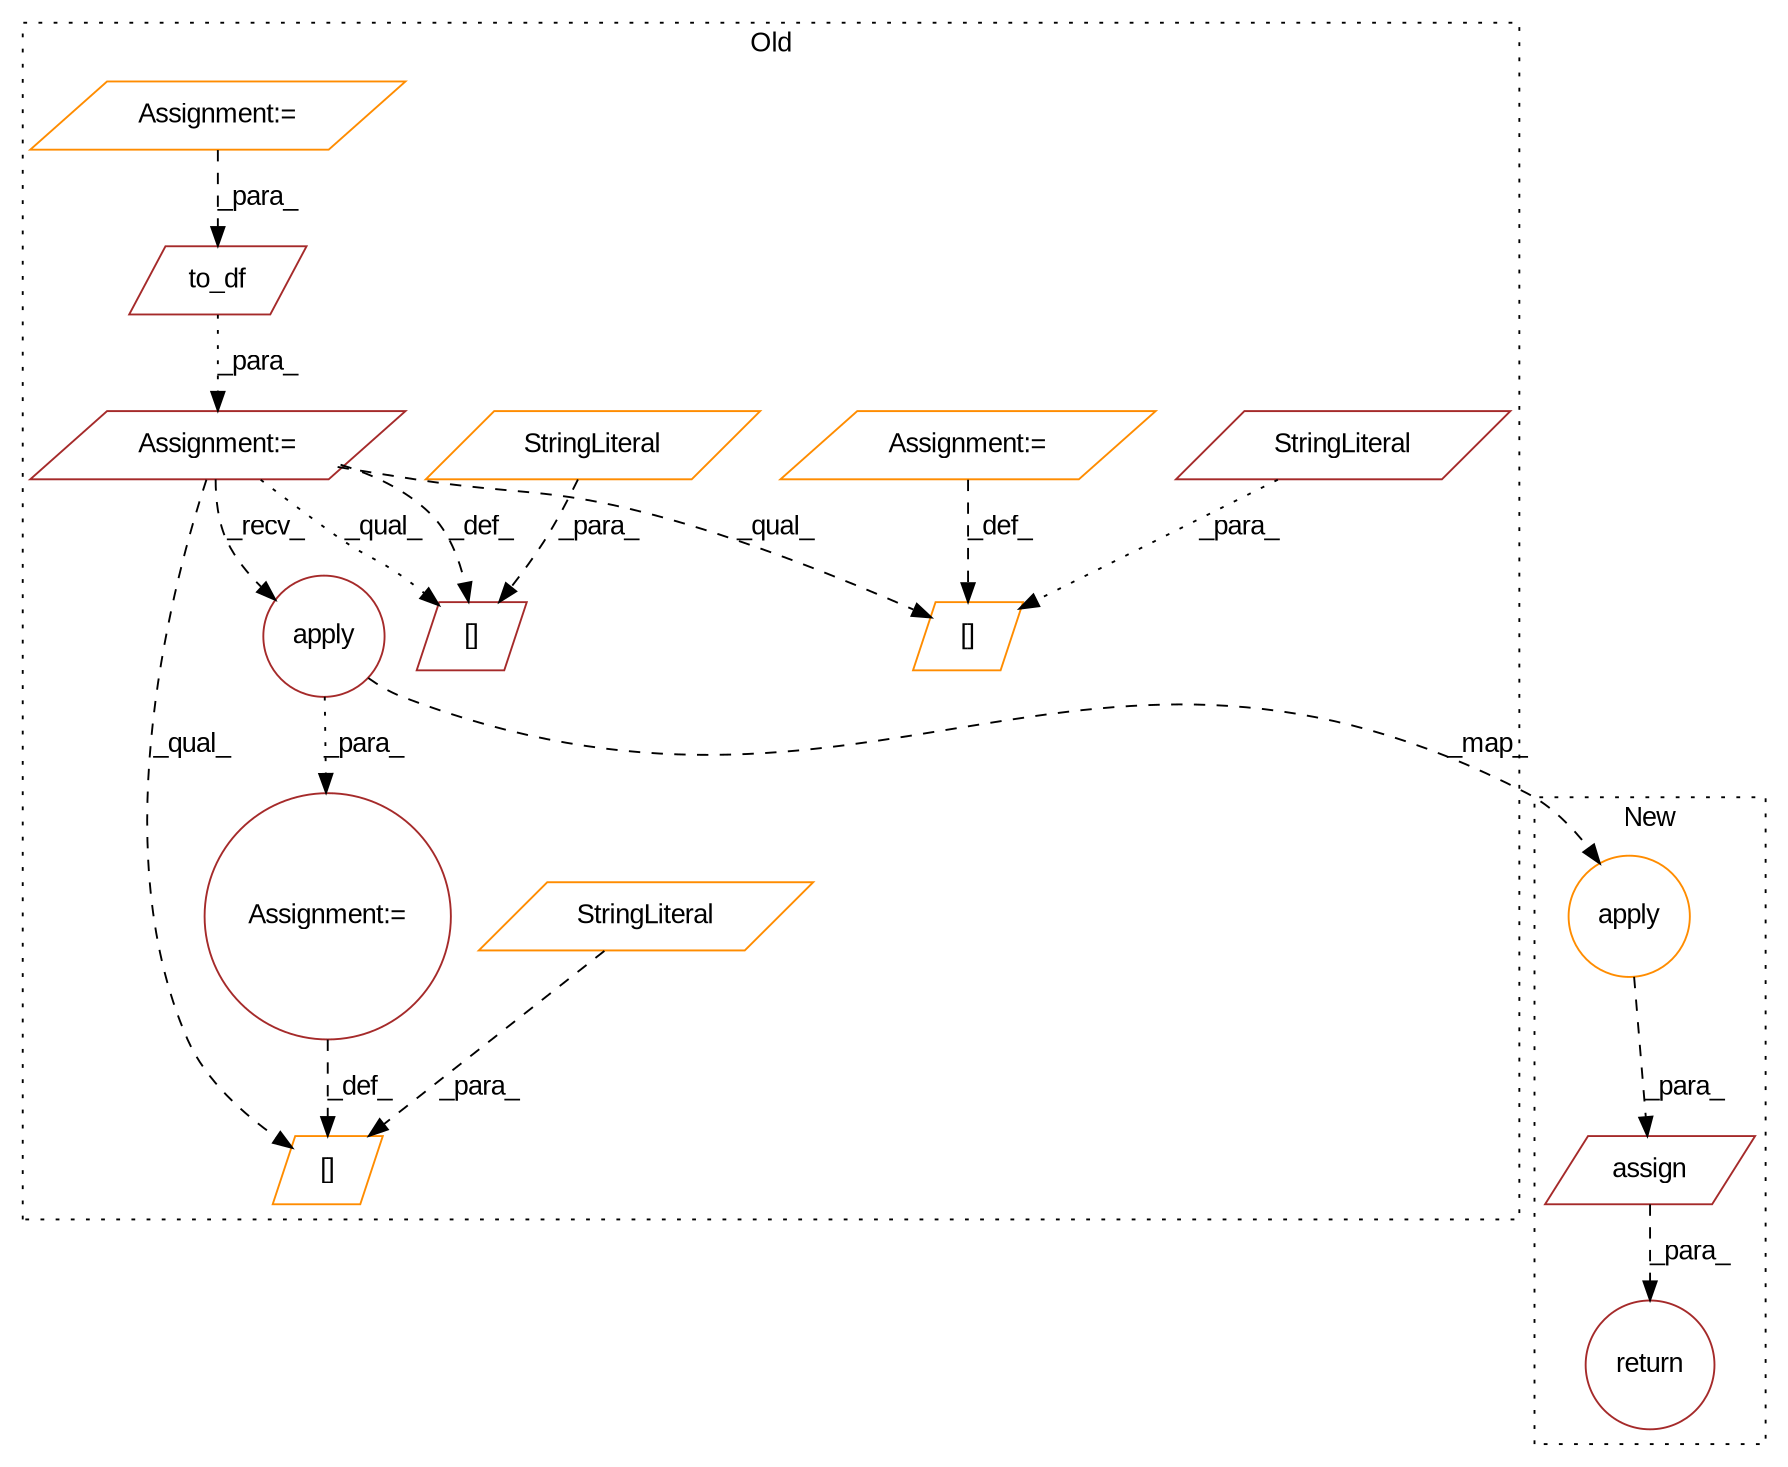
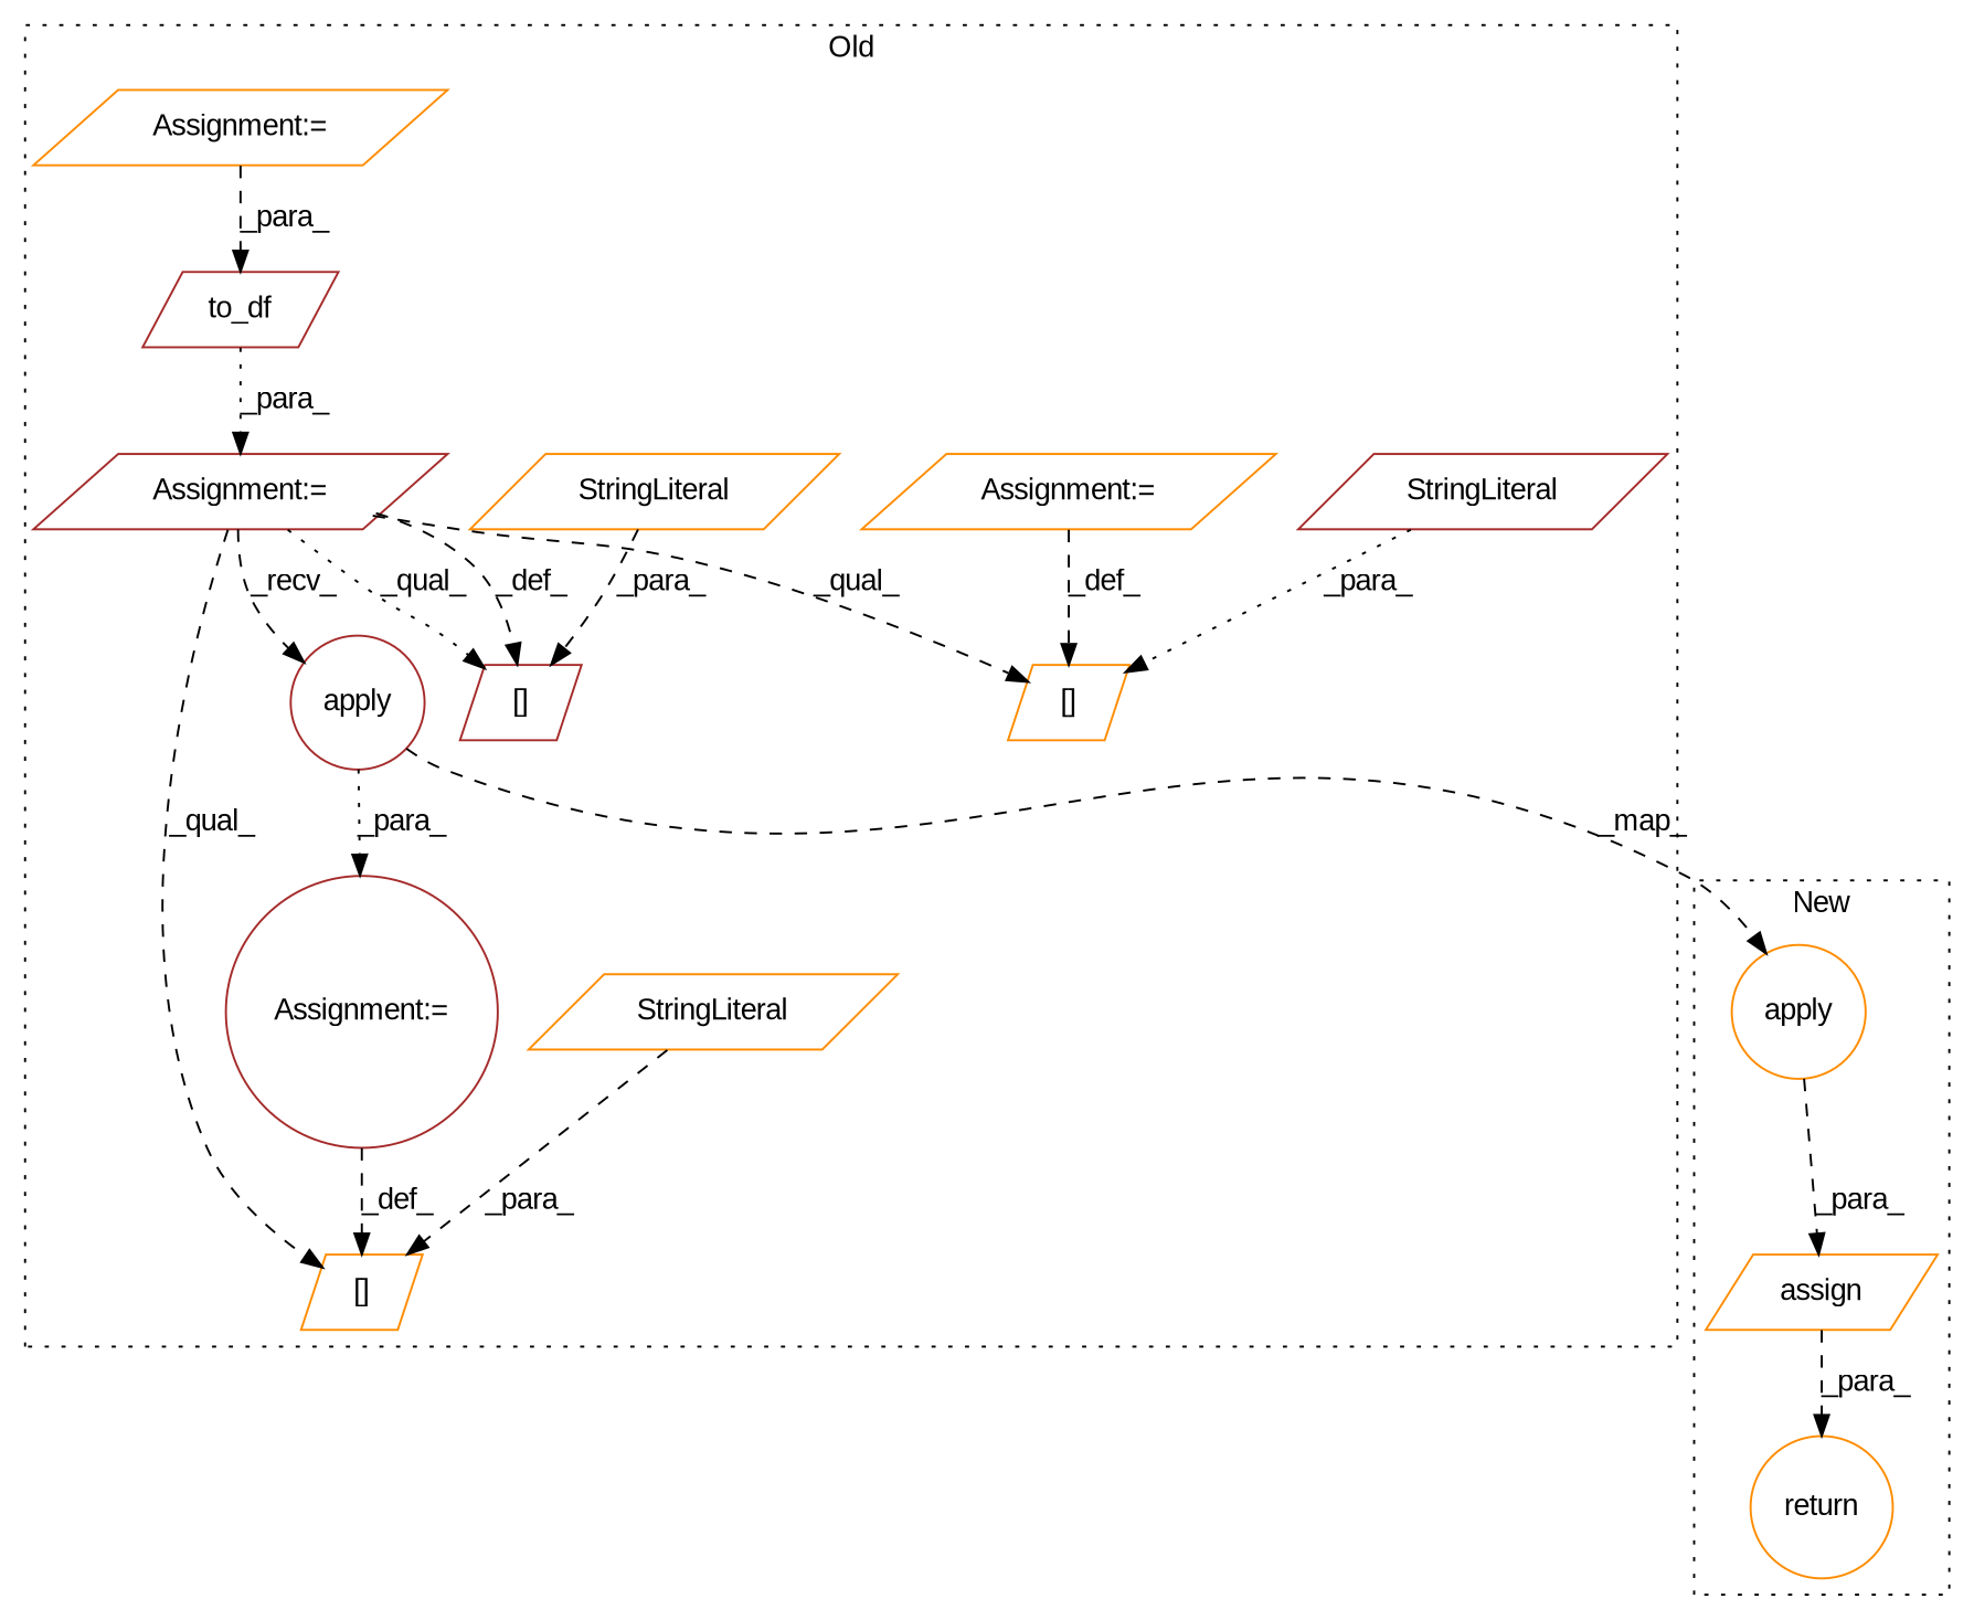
  digraph {
    fontname="Liberation Sans"
    node [a=32 color=darkorange fontname="Liberation Sans" l="6,1" shape=parallelogram]
    edge [fontname="Liberation Sans" style=dashed]
    n1 [color=brown label=to_df s="12797,12807"]
    n2 [a=2 l="5,1" label="[]" s="13340,13351"]
    n3 [a=45 color=brown l=6 label=StringLiteral s=13345]
    n4 [color=brown label=apply s="13134,13177" shape=circle]
    n5 [a=2 l="5,1" label="[]" s="13261,13278"]
    n6 [a=45 l=12 label=StringLiteral s=13266]
    n7 [a=2 color=brown l="5,1" label="[]" s="12816,12831"]
    n8 [a=45 l=10 label=StringLiteral s=12821]
    n9 [a=7 l="57,2" label="Assignment:=" s="12616,12690"]
    n10 [a=7 color=brown l=1 label="Assignment:=" s=12792]
    n11 [a=7 color=brown l=1 label="Assignment:=" s=13279 shape=circle]
    n12 [a=7 l=1 label="Assignment:=" s=13352]
-   n13 [color=brown l="7,1" label=assign s="12193,12261"]
+   n13 [l="7,1" label=assign s="12193,12261"]
    n14 [label=apply s="12217,12260" shape=circle]
-   n15 [a=41 color=brown l=7 label=return s=12032 shape=circle]
+   n15 [a=41 l=7 label=return s=12032 shape=circle]
    subgraph cluster_1 {
      label=Old
      style=dotted
      n1
      n2
      n3
      n4
      n5
      n6
      n7
      n8
      n9
      n10
      n11
      n12
    }
    subgraph cluster_2 {
      label=New
      style=dotted
      n13
      n14
      n15
    }
    n1 -> n10 [label=_para_ style=dotted]
    n3 -> n2 [label=_para_ style=dotted]
    n4 -> n11 [label=_para_ style=dotted]
    n4 -> n14 [label=_map_]
    n6 -> n5 [label=_para_]
    n8 -> n7 [label=_para_]
    n9 -> n1 [label=_para_]
    n10 -> n2 [label=_qual_]
    n10 -> n4 [label=_recv_]
    n10 -> n5 [label=_qual_]
    n10 -> n7 [label=_def_]
    n10 -> n7 [label=_qual_ style=dotted]
    n11 -> n5 [label=_def_]
    n12 -> n2 [label=_def_]
    n13 -> n15 [label=_para_]
    n14 -> n13 [label=_para_]
  }
